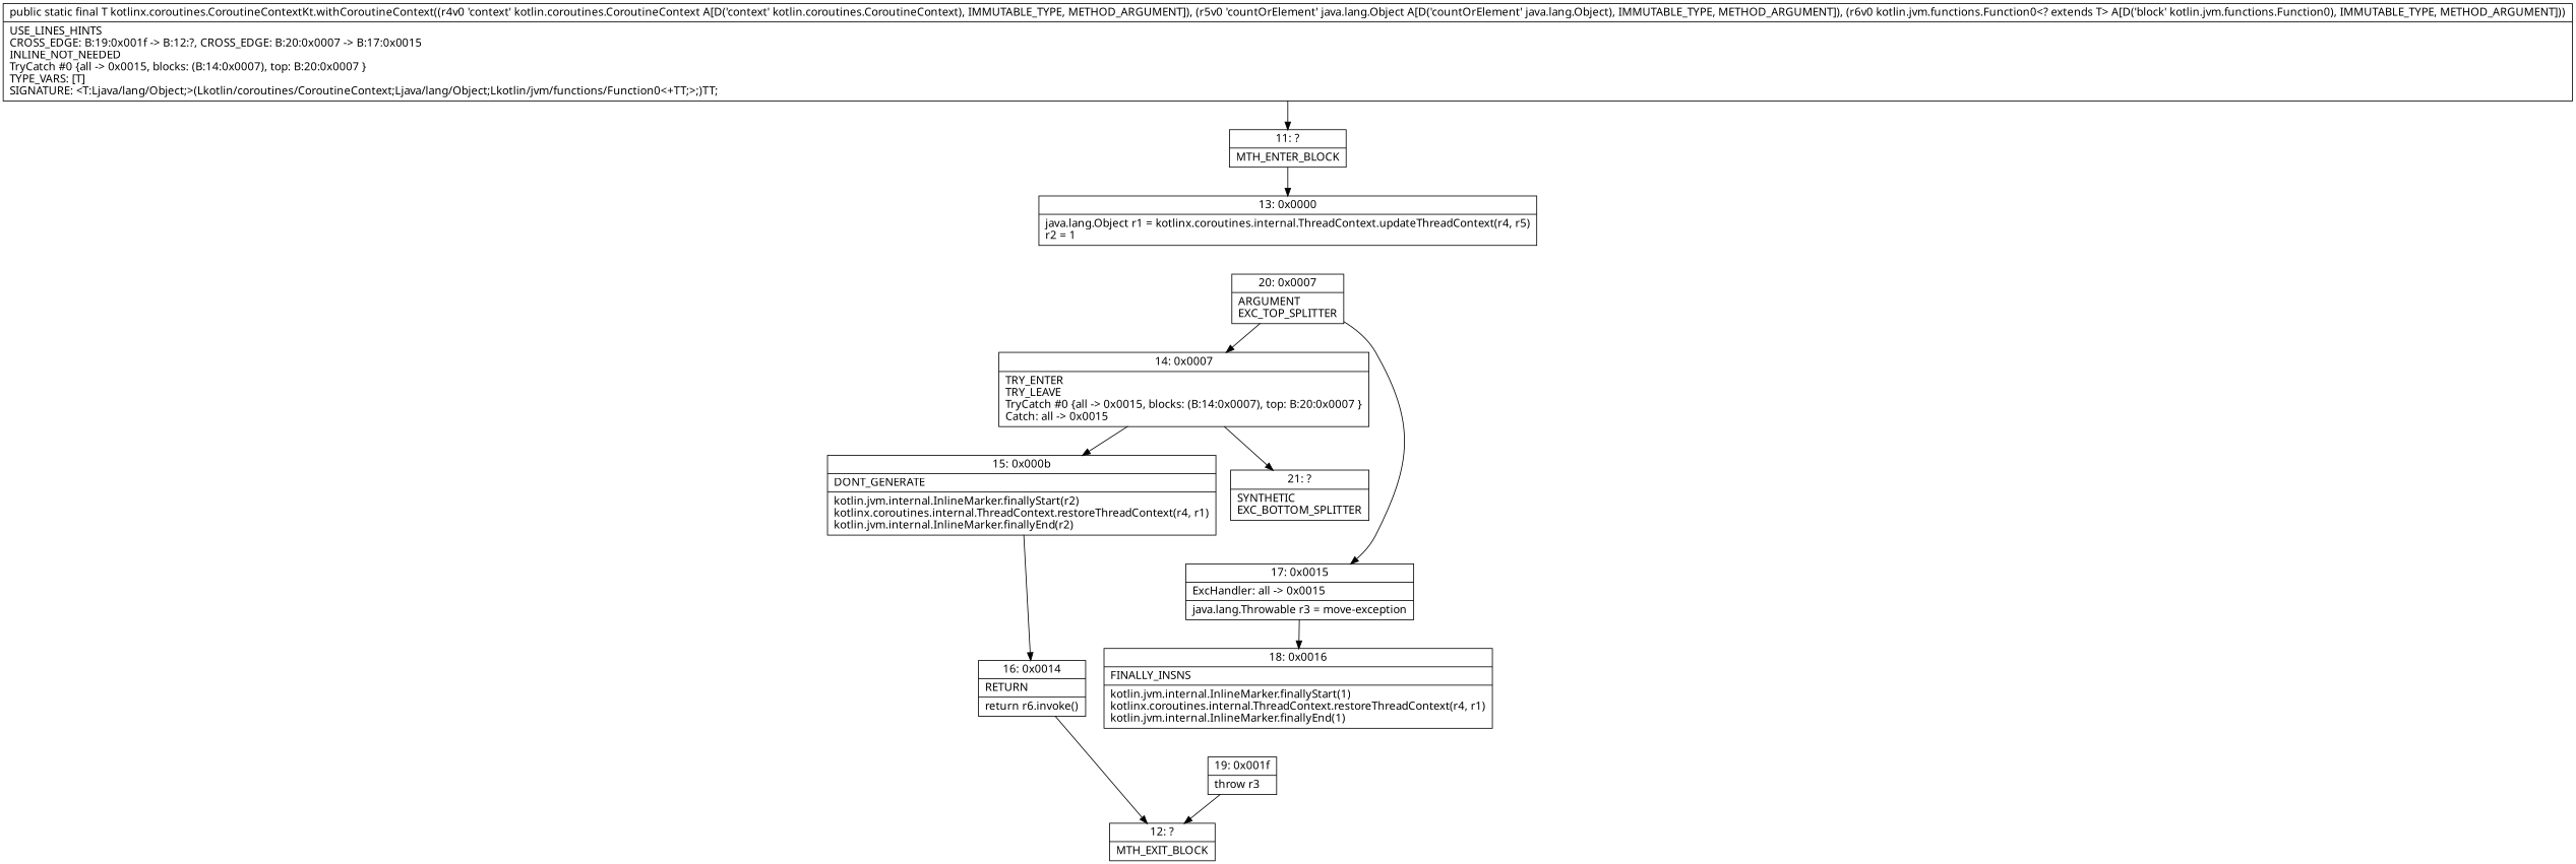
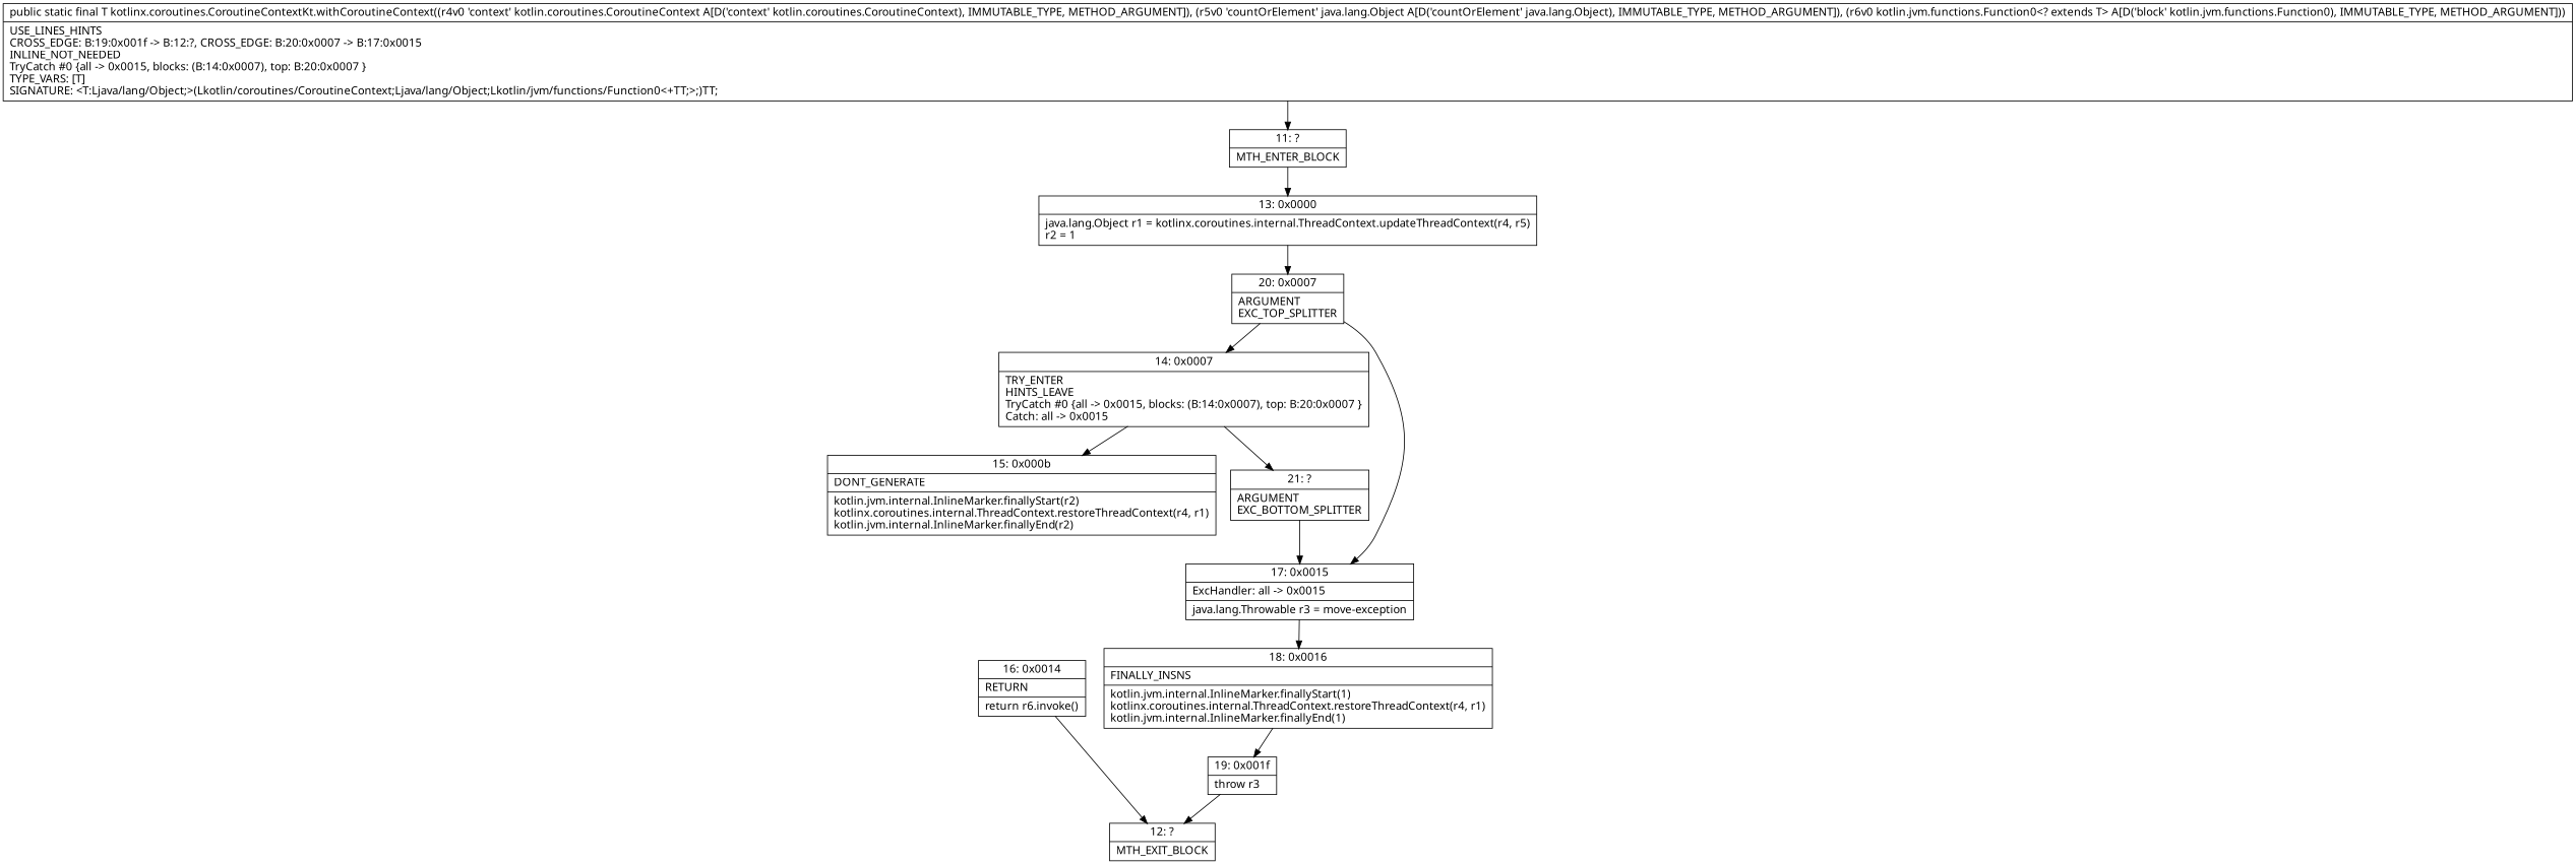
  digraph {
    fontname="Noto Sans"
    node [fontname="Noto Sans" shape=record]
    edge [fontname="Noto Sans"]
    n1 [label="{11\:\ ?|MTH_ENTER_BLOCK\l}"]
    n2 [label="{13\:\ 0x0000|java.lang.Object r1 = kotlinx.coroutines.internal.ThreadContext.updateThreadContext(r4, r5)\lr2 = 1\l}"]
    n3 [label="{20\:\ 0x0007|ARGUMENT\lEXC_TOP_SPLITTER\l}"]
-   n4 [label="{14\:\ 0x0007|TRY_ENTER\lTRY_LEAVE\lTryCatch #0 \{all \-\> 0x0015, blocks: (B:14:0x0007), top: B:20:0x0007 \}\lCatch: all \-\> 0x0015\l}"]
+   n4 [label="{14\:\ 0x0007|TRY_ENTER\lHINTS_LEAVE\lTryCatch #0 \{all \-\> 0x0015, blocks: (B:14:0x0007), top: B:20:0x0007 \}\lCatch: all \-\> 0x0015\l}"]
    n5 [label="{17\:\ 0x0015|ExcHandler: all \-\> 0x0015\l|java.lang.Throwable r3 = move\-exception\l}"]
    n6 [label="{15\:\ 0x000b|DONT_GENERATE\l|kotlin.jvm.internal.InlineMarker.finallyStart(r2)\lkotlinx.coroutines.internal.ThreadContext.restoreThreadContext(r4, r1)\lkotlin.jvm.internal.InlineMarker.finallyEnd(r2)\l}"]
-   n7 [label="{21\:\ ?|SYNTHETIC\lEXC_BOTTOM_SPLITTER\l}"]
+   n7 [label="{21\:\ ?|ARGUMENT\lEXC_BOTTOM_SPLITTER\l}"]
    n8 [label="{18\:\ 0x0016|FINALLY_INSNS\l|kotlin.jvm.internal.InlineMarker.finallyStart(1)\lkotlinx.coroutines.internal.ThreadContext.restoreThreadContext(r4, r1)\lkotlin.jvm.internal.InlineMarker.finallyEnd(1)\l}"]
    n9 [label="{16\:\ 0x0014|RETURN\l|return r6.invoke()\l}"]
    n10 [label="{12\:\ ?|MTH_EXIT_BLOCK\l}"]
    n11 [label="{19\:\ 0x001f|throw r3\l}"]
    n12 [label="{public static final T kotlinx.coroutines.CoroutineContextKt.withCoroutineContext((r4v0 'context' kotlin.coroutines.CoroutineContext A[D('context' kotlin.coroutines.CoroutineContext), IMMUTABLE_TYPE, METHOD_ARGUMENT]), (r5v0 'countOrElement' java.lang.Object A[D('countOrElement' java.lang.Object), IMMUTABLE_TYPE, METHOD_ARGUMENT]), (r6v0 kotlin.jvm.functions.Function0\<? extends T\> A[D('block' kotlin.jvm.functions.Function0), IMMUTABLE_TYPE, METHOD_ARGUMENT]))  | USE_LINES_HINTS\lCROSS_EDGE: B:19:0x001f \-\> B:12:?, CROSS_EDGE: B:20:0x0007 \-\> B:17:0x0015\lINLINE_NOT_NEEDED\lTryCatch #0 \{all \-\> 0x0015, blocks: (B:14:0x0007), top: B:20:0x0007 \}\lTYPE_VARS: [T]\lSIGNATURE: \<T:Ljava\/lang\/Object;\>(Lkotlin\/coroutines\/CoroutineContext;Ljava\/lang\/Object;Lkotlin\/jvm\/functions\/Function0\<+TT;\>;)TT;\l}"]
    n1 -> n2
+   n2 -> n3
    n3 -> n4
    n3 -> n5
    n4 -> n6
    n4 -> n7
    n5 -> n8
-   n6 -> n9
+   n7 -> n5
+   n8 -> n11
    n9 -> n10
    n11 -> n10
    n12 -> n1
  }
